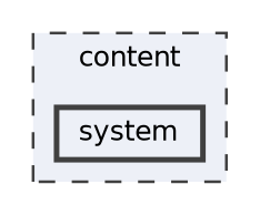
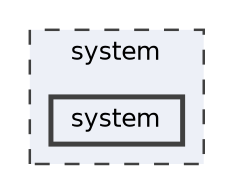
  digraph {
    compound=true
    n1 [color=grey25 fillcolor="#edf0f7" fontname=Helvetica fontsize=10 height=0.2 label=system shape=box style="filled,bold" width=0.4]
    subgraph cluster_1 {
      bgcolor="#edf0f7"
      fontname=Helvetica
      fontsize=10
-     label=content
+     label=system
      pencolor=grey25
      style="filled,dashed"
      n1
    }
  }
